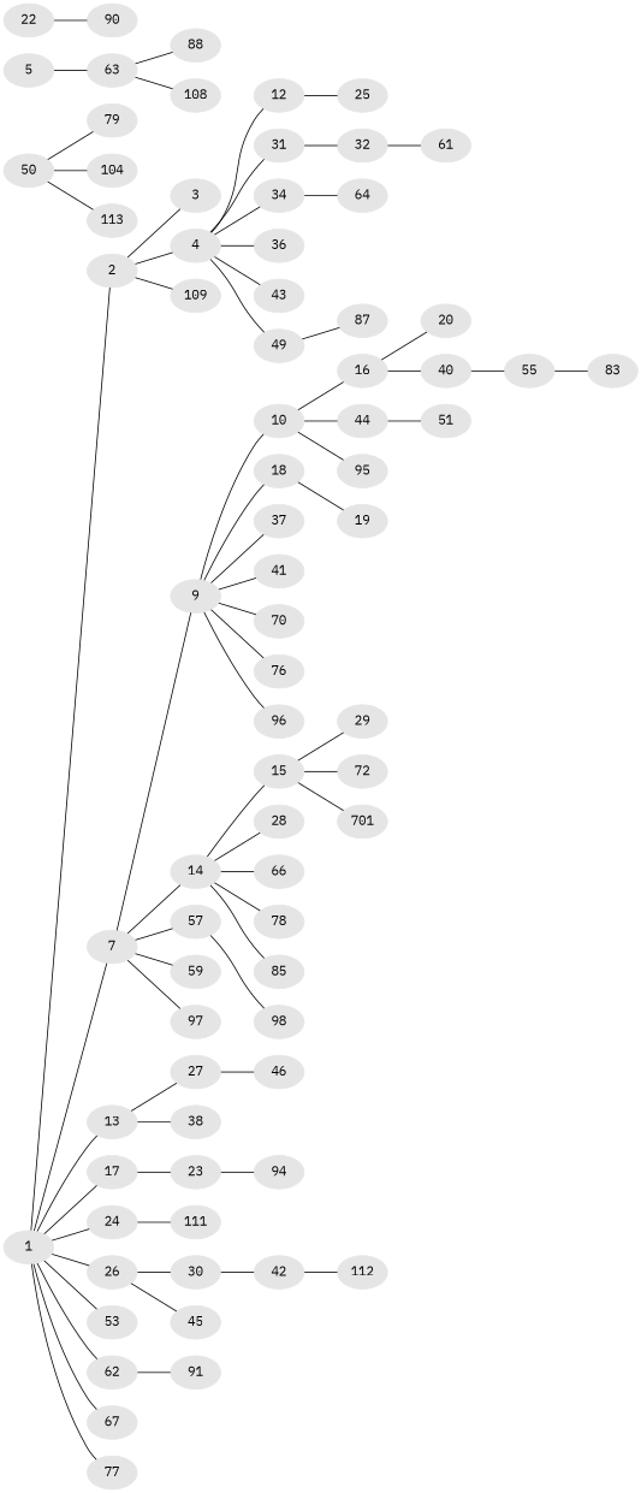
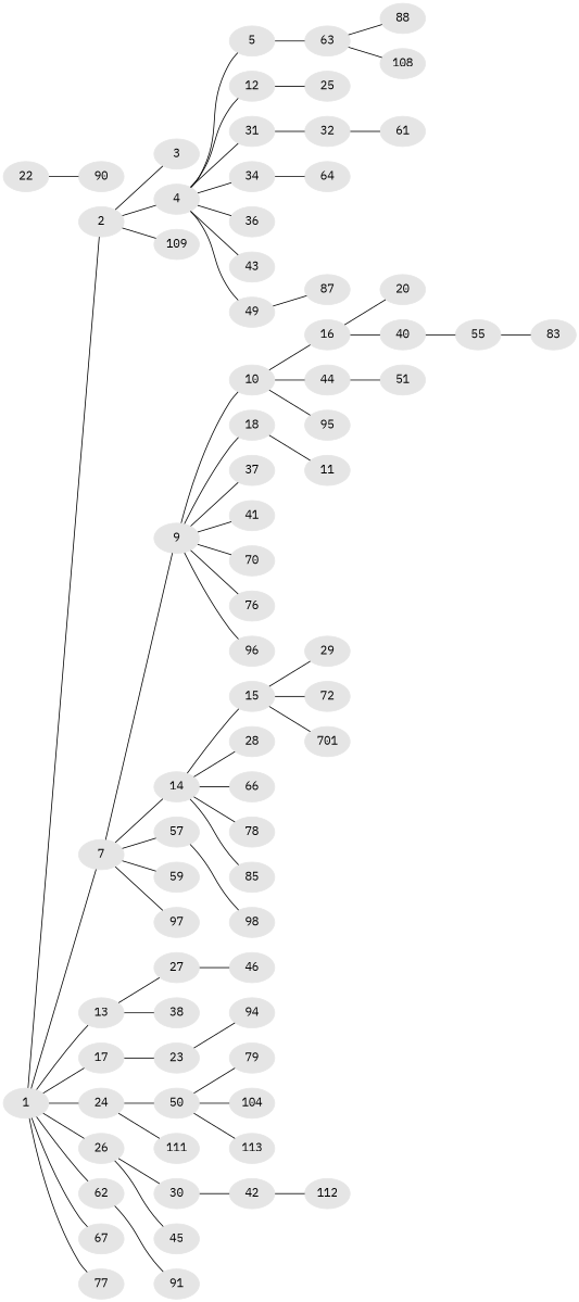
  graph {
    fontname="IBM Plex Mono"
    rankdir=LR
    node [color=gray90 fontname="IBM Plex Mono" style=filled]
    edge [fontname="IBM Plex Mono"]
    1 [super="+39"]
    2 [super="+11"]
    7 [super="+8"]
    13
    17 [super="+71"]
    24 [super="+35"]
    26
-   53 [super="+54"]
    62
    67
    77
    3
    4 [super="+6"]
    109
    9 [super="+68"]
    14 [super="+33"]
    57 [super="+80"]
    59 [super="+69"]
    97 [super="+100"]
    27 [super="+65"]
    38 [super="+74"]
    23
    50 [super="+84"]
    111
    30 [super="+81"]
    45 [super="+60"]
    91 [super="+107"]
    5
    12
    31
    34 [super="+47"]
    36 [super="+99"]
    43
    49 [super="+75"]
    63 [super="+105"]
    25 [super="+82"]
    32 [super="+93"]
    64
    87
    88 [super="+102"]
    108
    10 [super="+52"]
    18
    37 [super="+48"]
    41
    70
    76 [super="+89"]
    96
    15 [super="+56"]
    28
    66
    78 [super="+86"]
    85
    98
    16 [super="+21"]
    44
    95
-   19 [super="+92"]
+   19 [super="+92" label=11]
    20
    40
    51 [super="+58"]
    46
    29
    72 [super="+73"]
    n65 [label=701]
    22 [super="+106"]
    90
    55 [super="+103"]
    94
    79
    104
    113
    42 [super="+110"]
    112
    61
    83
    1 -- 2
    1 -- 7
    1 -- 13
    1 -- 17
    1 -- 24
    1 -- 26
-   1 -- 53
    1 -- 62
    1 -- 67
    1 -- 77
    2 -- 3
    2 -- 4
    2 -- 109
    7 -- 9
    7 -- 14
    7 -- 57
    7 -- 59
    7 -- 97
    13 -- 27
    13 -- 38
    17 -- 23
+   24 -- 50
    24 -- 111
    26 -- 30
    26 -- 45
    62 -- 91
+   4 -- 5
    4 -- 12
    4 -- 31
    4 -- 34
    4 -- 36
    4 -- 43
    4 -- 49
    9 -- 10
    9 -- 18
    9 -- 37
    9 -- 41
    9 -- 70
    9 -- 76
    9 -- 96
    14 -- 15
    14 -- 28
    14 -- 66
    14 -- 78
    14 -- 85
    57 -- 98
    27 -- 46
    23 -- 94
    50 -- 79
    50 -- 104
    50 -- 113
    30 -- 42
    5 -- 63
    12 -- 25
    31 -- 32
    34 -- 64
    49 -- 87
    63 -- 88
    63 -- 108
    32 -- 61
    10 -- 16
    10 -- 44
    10 -- 95
    18 -- 19
    15 -- 29
    15 -- 72
    15 -- n65
    16 -- 20
    16 -- 40
    44 -- 51
    40 -- 55
    22 -- 90
    55 -- 83
    42 -- 112
  }
